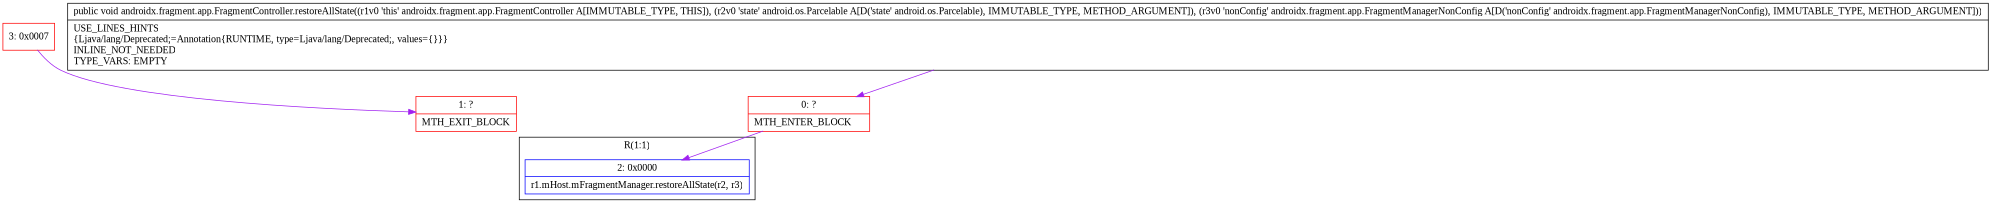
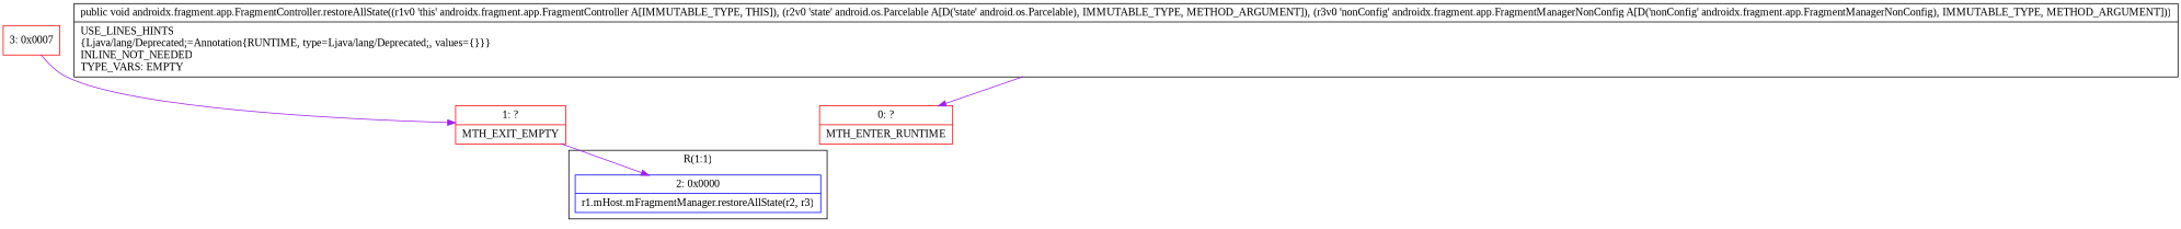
  digraph {
    fontname="Liberation Serif"
    node [color=red fontname="Liberation Serif" shape=record]
    edge [color=purple fontname="Liberation Serif"]
    n1 [color=blue label="{2\:\ 0x0000|r1.mHost.mFragmentManager.restoreAllState(r2, r3)\l}"]
    n2 [label="{3\:\ 0x0007}"]
-   n3 [label="{1\:\ ?|MTH_EXIT_BLOCK\l}"]
-   n4 [label="{0\:\ ?|MTH_ENTER_BLOCK\l}"]
+   n3 [label="{1\:\ ?|MTH_EXIT_EMPTY\l}"]
+   n4 [label="{0\:\ ?|MTH_ENTER_RUNTIME\l}"]
    n5 [label="{public void androidx.fragment.app.FragmentController.restoreAllState((r1v0 'this' androidx.fragment.app.FragmentController A[IMMUTABLE_TYPE, THIS]), (r2v0 'state' android.os.Parcelable A[D('state' android.os.Parcelable), IMMUTABLE_TYPE, METHOD_ARGUMENT]), (r3v0 'nonConfig' androidx.fragment.app.FragmentManagerNonConfig A[D('nonConfig' androidx.fragment.app.FragmentManagerNonConfig), IMMUTABLE_TYPE, METHOD_ARGUMENT]))  | USE_LINES_HINTS\l\{Ljava\/lang\/Deprecated;=Annotation\{RUNTIME, type=Ljava\/lang\/Deprecated;, values=\{\}\}\}\lINLINE_NOT_NEEDED\lTYPE_VARS: EMPTY\l}" color=""]
    subgraph cluster_1 {
      label="R(1:1)"
      n1
    }
    n2 -> n3
-   n4 -> n1
+   n3 -> n1
    n5 -> n4
  }
